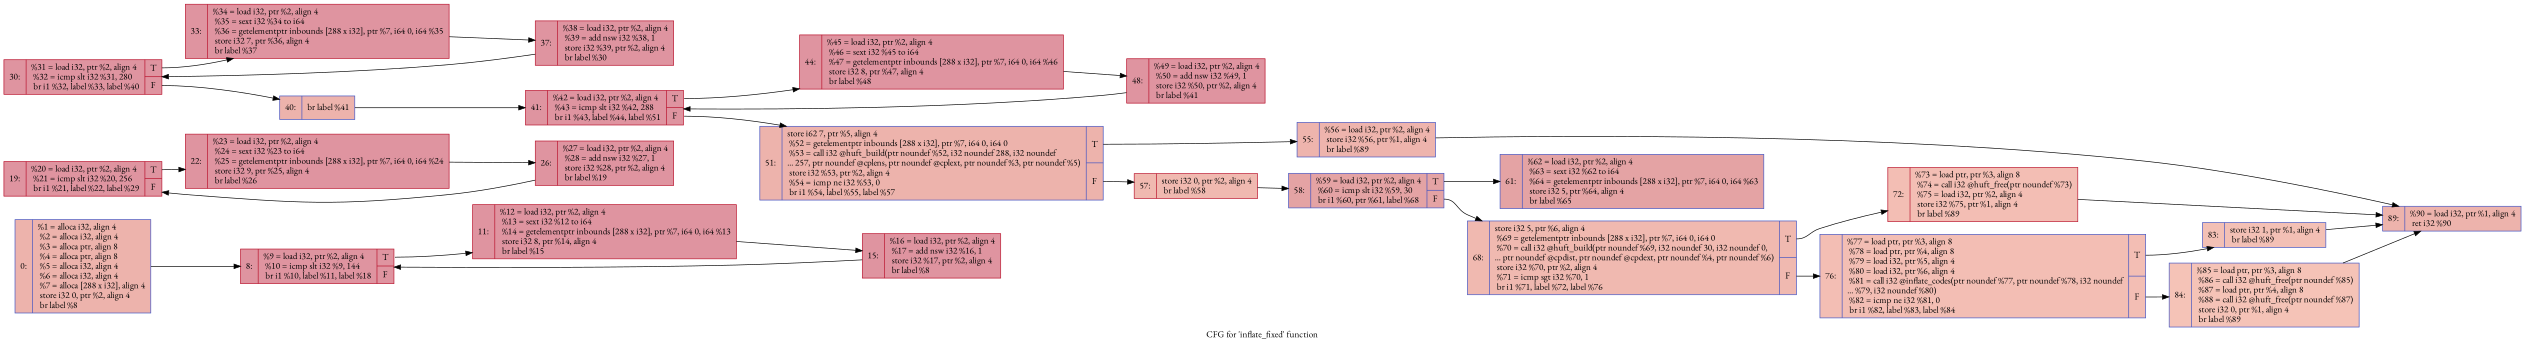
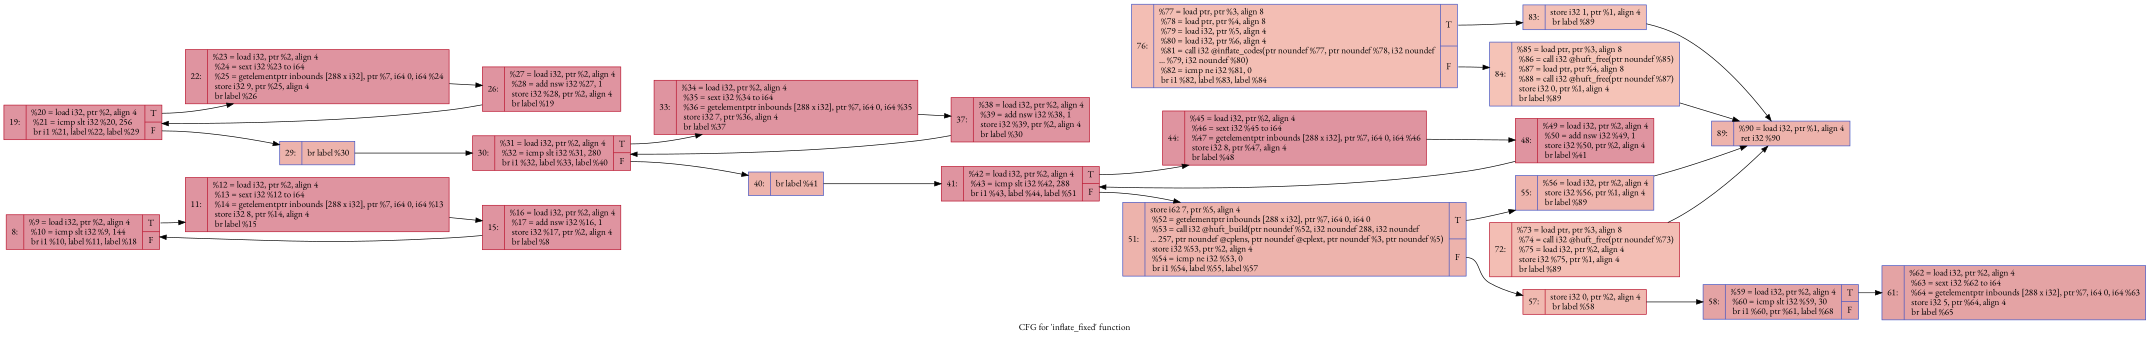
  digraph {
    fontname="EB Garamond"
    label="CFG for 'inflate_fixed' function"
    rankdir=LR
    node [color="#b70d28ff" fillcolor="#b70d2870" fontname="EB Garamond" shape=record style=filled]
    edge [fontname="EB Garamond"]
-   n1 [color="#3d50c3ff" fillcolor="#d6524470" label="{0:\l|  %1 = alloca i32, align 4\l  %2 = alloca i32, align 4\l  %3 = alloca ptr, align 8\l  %4 = alloca ptr, align 8\l  %5 = alloca i32, align 4\l  %6 = alloca i32, align 4\l  %7 = alloca [288 x i32], align 4\l  store i32 0, ptr %2, align 4\l  br label %8\l}"]
    n2 [label="{8:\l|  %9 = load i32, ptr %2, align 4\l  %10 = icmp slt i32 %9, 144\l  br i1 %10, label %11, label %18\l|{<s0>T|<s1>F}}"]
    n3 [label="{11:\l|  %12 = load i32, ptr %2, align 4\l  %13 = sext i32 %12 to i64\l  %14 = getelementptr inbounds [288 x i32], ptr %7, i64 0, i64 %13\l  store i32 8, ptr %14, align 4\l  br label %15\l}"]
    n4 [label="{15:\l|  %16 = load i32, ptr %2, align 4\l  %17 = add nsw i32 %16, 1\l  store i32 %17, ptr %2, align 4\l  br label %8\l}"]
    n5 [label="{19:\l|  %20 = load i32, ptr %2, align 4\l  %21 = icmp slt i32 %20, 256\l  br i1 %21, label %22, label %29\l|{<s0>T|<s1>F}}"]
    n6 [label="{22:\l|  %23 = load i32, ptr %2, align 4\l  %24 = sext i32 %23 to i64\l  %25 = getelementptr inbounds [288 x i32], ptr %7, i64 0, i64 %24\l  store i32 9, ptr %25, align 4\l  br label %26\l}"]
+   n7 [color="#3d50c3ff" fillcolor="#d6524470" label="{29:\l|  br label %30\l}"]
    n8 [label="{26:\l|  %27 = load i32, ptr %2, align 4\l  %28 = add nsw i32 %27, 1\l  store i32 %28, ptr %2, align 4\l  br label %19\l}"]
    n9 [label="{30:\l|  %31 = load i32, ptr %2, align 4\l  %32 = icmp slt i32 %31, 280\l  br i1 %32, label %33, label %40\l|{<s0>T|<s1>F}}"]
    n10 [label="{33:\l|  %34 = load i32, ptr %2, align 4\l  %35 = sext i32 %34 to i64\l  %36 = getelementptr inbounds [288 x i32], ptr %7, i64 0, i64 %35\l  store i32 7, ptr %36, align 4\l  br label %37\l}"]
    n11 [color="#3d50c3ff" fillcolor="#d6524470" label="{40:\l|  br label %41\l}"]
    n12 [label="{37:\l|  %38 = load i32, ptr %2, align 4\l  %39 = add nsw i32 %38, 1\l  store i32 %39, ptr %2, align 4\l  br label %30\l}"]
    n13 [label="{41:\l|  %42 = load i32, ptr %2, align 4\l  %43 = icmp slt i32 %42, 288\l  br i1 %43, label %44, label %51\l|{<s0>T|<s1>F}}"]
    n14 [label="{44:\l|  %45 = load i32, ptr %2, align 4\l  %46 = sext i32 %45 to i64\l  %47 = getelementptr inbounds [288 x i32], ptr %7, i64 0, i64 %46\l  store i32 8, ptr %47, align 4\l  br label %48\l}"]
    n15 [color="#3d50c3ff" fillcolor="#d6524470" label="{51:\l|  store i62 7, ptr %5, align 4\l  %52 = getelementptr inbounds [288 x i32], ptr %7, i64 0, i64 0\l  %53 = call i32 @huft_build(ptr noundef %52, i32 noundef 288, i32 noundef\l... 257, ptr noundef @cplens, ptr noundef @cplext, ptr noundef %3, ptr noundef %5)\l  store i32 %53, ptr %2, align 4\l  %54 = icmp ne i32 %53, 0\l  br i1 %54, label %55, label %57\l|{<s0>T|<s1>F}}"]
    n16 [label="{48:\l|  %49 = load i32, ptr %2, align 4\l  %50 = add nsw i32 %49, 1\l  store i32 %50, ptr %2, align 4\l  br label %41\l}"]
    n17 [color="#3d50c3ff" fillcolor="#d8564670" label="{55:\l|  %56 = load i32, ptr %2, align 4\l  store i32 %56, ptr %1, align 4\l  br label %89\l}"]
    n18 [fillcolor="#de614d70" label="{57:\l|  store i32 0, ptr %2, align 4\l  br label %58\l}"]
    n19 [color="#3d50c3ff" fillcolor="#d6524470" label="{89:\l|  %90 = load i32, ptr %1, align 4\l  ret i32 %90\l}"]
    n20 [color="#3d50c3ff" fillcolor="#c32e3170" label="{58:\l|  %59 = load i32, ptr %2, align 4\l  %60 = icmp slt i32 %59, 30\l  br i1 %60, ptr %61, label %68\l|{<s0>T|<s1>F}}"]
    n21 [color="#3d50c3ff" fillcolor="#c32e3170" label="{61:\l|  %62 = load i32, ptr %2, align 4\l  %63 = sext i32 %62 to i64\l  %64 = getelementptr inbounds [288 x i32], ptr %7, i64 0, i64 %63\l  store i32 5, ptr %64, align 4\l  br label %65\l}"]
-   n22 [color="#3d50c3ff" fillcolor="#de614d70" label="{68:\l|  store i32 5, ptr %6, align 4\l  %69 = getelementptr inbounds [288 x i32], ptr %7, i64 0, i64 0\l  %70 = call i32 @huft_build(ptr noundef %69, i32 noundef 30, i32 noundef 0,\l... ptr noundef @cpdist, ptr noundef @cpdext, ptr noundef %4, ptr noundef %6)\l  store i32 %70, ptr %2, align 4\l  %71 = icmp sgt i32 %70, 1\l  br i1 %71, label %72, label %76\l|{<s0>T|<s1>F}}"]
    n23 [fillcolor="#e36c5570" label="{72:\l|  %73 = load ptr, ptr %3, align 8\l  %74 = call i32 @huft_free(ptr noundef %73)\l  %75 = load i32, ptr %2, align 4\l  store i32 %75, ptr %1, align 4\l  br label %89\l}"]
    n24 [color="#3d50c3ff" fillcolor="#e36c5570" label="{76:\l|  %77 = load ptr, ptr %3, align 8\l  %78 = load ptr, ptr %4, align 8\l  %79 = load i32, ptr %5, align 4\l  %80 = load i32, ptr %6, align 4\l  %81 = call i32 @inflate_codes(ptr noundef %77, ptr noundef %78, i32 noundef\l... %79, i32 noundef %80)\l  %82 = icmp ne i32 %81, 0\l  br i1 %82, label %83, label %84\l|{<s0>T|<s1>F}}"]
    n25 [color="#3d50c3ff" fillcolor="#e5705870" label="{83:\l|  store i32 1, ptr %1, align 4\l  br label %89\l}"]
    n26 [color="#3d50c3ff" fillcolor="#e8765c70" label="{84:\l|  %85 = load ptr, ptr %3, align 8\l  %86 = call i32 @huft_free(ptr noundef %85)\l  %87 = load ptr, ptr %4, align 8\l  %88 = call i32 @huft_free(ptr noundef %87)\l  store i32 0, ptr %1, align 4\l  br label %89\l}"]
-   n1 -> n2
    n2 -> n3 [tailport=s0]
    n3 -> n4
    n4 -> n2
    n5 -> n6 [tailport=s0]
+   n5 -> n7 [tailport=s1]
    n6 -> n8
+   n7 -> n9
    n8 -> n5
    n9 -> n10 [tailport=s0]
    n9 -> n11 [tailport=s1]
    n10 -> n12
    n11 -> n13
    n12 -> n9
    n13 -> n14 [tailport=s0]
    n13 -> n15 [tailport=s1]
    n14 -> n16
    n15 -> n17 [tailport=s0]
    n15 -> n18 [tailport=s1]
    n16 -> n13
    n17 -> n19
    n18 -> n20
    n20 -> n21 [tailport=s0]
-   n20 -> n22 [tailport=s1]
-   n22 -> n23 [tailport=s0]
-   n22 -> n24 [tailport=s1]
    n23 -> n19
    n24 -> n25 [tailport=s0]
    n24 -> n26 [tailport=s1]
    n25 -> n19
    n26 -> n19
  }
